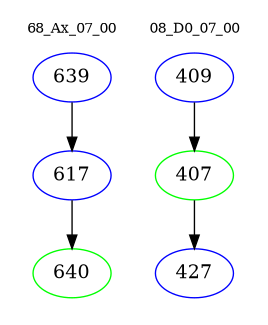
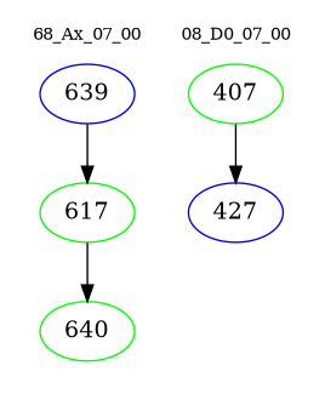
  digraph {
    node [color=blue]
    edge [color=black]
    n1 [label=639]
-   n2 [label=617]
+   n2 [color=green label=617]
    n3 [color=green label=640]
-   n4 [label=409]
    n5 [color=green label=407]
    n6 [label=427]
    subgraph cluster_1 {
      color=white
      fontsize=10
      label="68_Ax_07_00"
      n1
      n2
      n3
    }
    subgraph cluster_2 {
      color=white
      fontsize=10
      label="08_D0_07_00"
-     n4
      n5
      n6
    }
    n1 -> n2
    n2 -> n3
-   n4 -> n5
    n5 -> n6
  }
